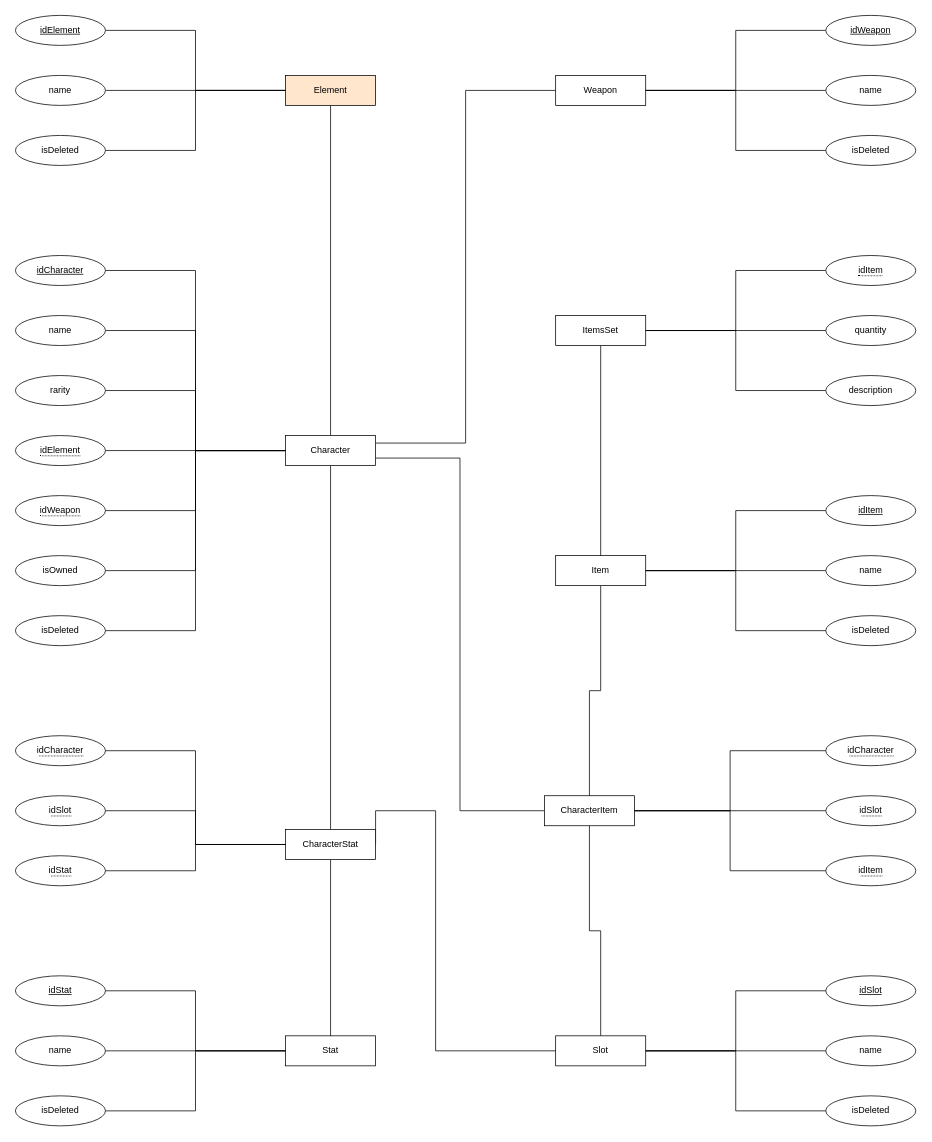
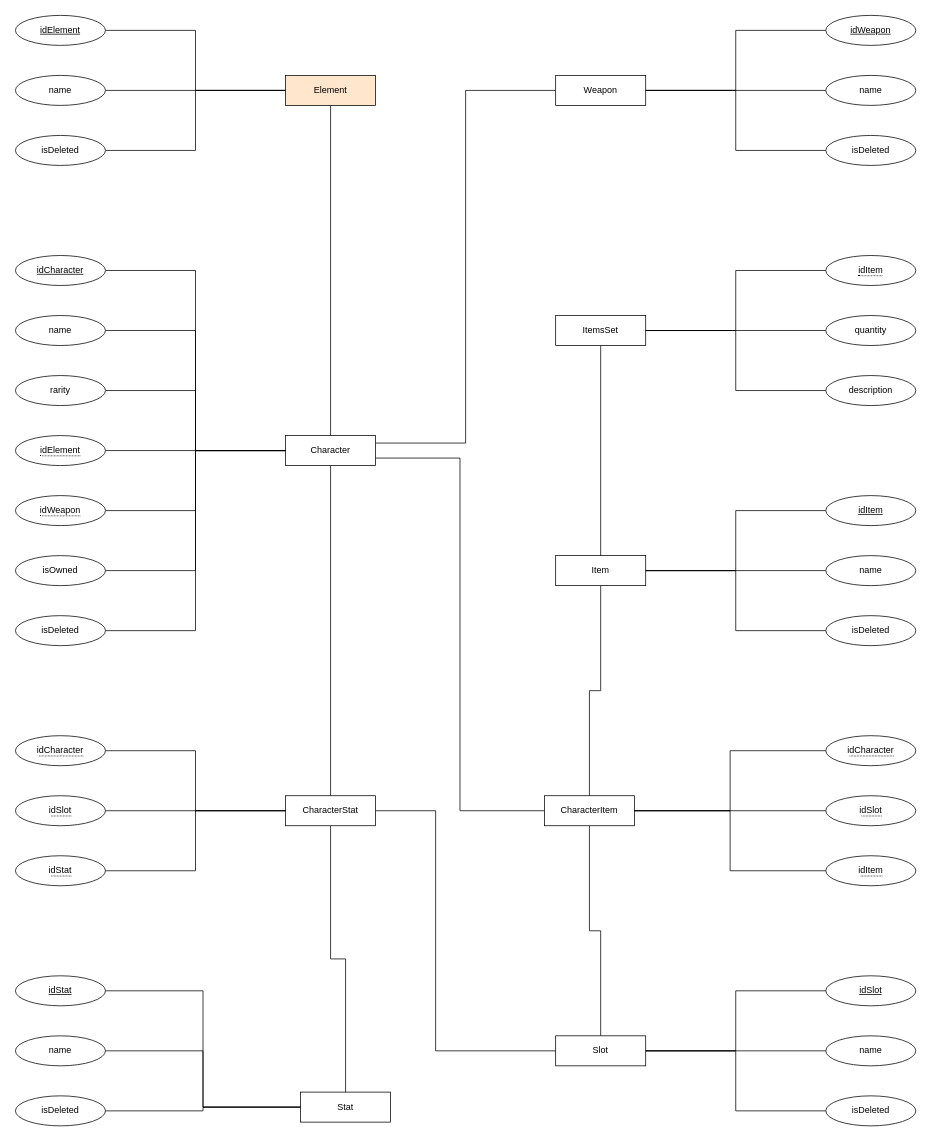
  <mxCell id="0" />
  <mxCell id="1" parent="0" />
  <mxCell id="2" style="edgeStyle=orthogonalEdgeStyle;rounded=0;orthogonalLoop=1;jettySize=auto;html=1;exitX=0.5;exitY=1;exitDx=0;exitDy=0;entryX=0.5;entryY=0;entryDx=0;entryDy=0;endArrow=none;endFill=0;" edge="1" parent="1" source="3" target="20"><mxGeometry relative="1" as="geometry" /></mxCell>
  <mxCell id="3" value="Element" style="rounded=0;whiteSpace=wrap;html=1;fillColor=#ffe6cc;" vertex="1" parent="1"><mxGeometry x="380" y="100" width="120" height="40" as="geometry" /></mxCell>
  <mxCell id="4" style="edgeStyle=orthogonalEdgeStyle;rounded=0;orthogonalLoop=1;jettySize=auto;html=1;exitX=0;exitY=0.5;exitDx=0;exitDy=0;entryX=1;entryY=0.25;entryDx=0;entryDy=0;endArrow=none;endFill=0;" edge="1" parent="1" source="5" target="20"><mxGeometry relative="1" as="geometry"><Array as="points"><mxPoint x="620" y="120" /><mxPoint x="620" y="590" /></Array></mxGeometry></mxCell>
  <mxCell id="5" value="Weapon" style="rounded=0;whiteSpace=wrap;html=1;" vertex="1" parent="1"><mxGeometry x="740" y="100" width="120" height="40" as="geometry" /></mxCell>
  <mxCell id="6" style="edgeStyle=orthogonalEdgeStyle;rounded=0;orthogonalLoop=1;jettySize=auto;html=1;exitX=1;exitY=0.5;exitDx=0;exitDy=0;entryX=0;entryY=0.5;entryDx=0;entryDy=0;endArrow=none;endFill=0;" edge="1" parent="1" source="7" target="3"><mxGeometry relative="1" as="geometry" /></mxCell>
  <mxCell id="7" value="idElement" style="ellipse;whiteSpace=wrap;html=1;align=center;fontStyle=4;" vertex="1" parent="1"><mxGeometry width="120" height="40" as="geometry" x="20" y="20" /></mxCell>
  <mxCell id="8" style="edgeStyle=orthogonalEdgeStyle;rounded=0;orthogonalLoop=1;jettySize=auto;html=1;exitX=1;exitY=0.5;exitDx=0;exitDy=0;entryX=0;entryY=0.5;entryDx=0;entryDy=0;endArrow=none;endFill=0;" edge="1" parent="1" source="9" target="3"><mxGeometry relative="1" as="geometry" /></mxCell>
  <mxCell id="9" value="name" style="ellipse;whiteSpace=wrap;html=1;align=center;" vertex="1" parent="1"><mxGeometry y="100" width="120" height="40" as="geometry" x="20" /></mxCell>
  <mxCell id="10" style="edgeStyle=orthogonalEdgeStyle;rounded=0;orthogonalLoop=1;jettySize=auto;html=1;exitX=1;exitY=0.5;exitDx=0;exitDy=0;entryX=0;entryY=0.5;entryDx=0;entryDy=0;endArrow=none;endFill=0;" edge="1" parent="1" source="11" target="3"><mxGeometry relative="1" as="geometry" /></mxCell>
  <mxCell id="11" value="isDeleted" style="ellipse;whiteSpace=wrap;html=1;align=center;" vertex="1" parent="1"><mxGeometry y="180" width="120" height="40" as="geometry" x="20" /></mxCell>
  <mxCell id="12" style="edgeStyle=orthogonalEdgeStyle;rounded=0;orthogonalLoop=1;jettySize=auto;html=1;exitX=0;exitY=0.5;exitDx=0;exitDy=0;entryX=1;entryY=0.5;entryDx=0;entryDy=0;endArrow=none;endFill=0;" edge="1" parent="1" source="13" target="5"><mxGeometry relative="1" as="geometry" /></mxCell>
  <mxCell id="13" value="idWeapon" style="ellipse;whiteSpace=wrap;html=1;align=center;fontStyle=4;" vertex="1" parent="1"><mxGeometry x="1100" width="120" height="40" as="geometry" y="20" /></mxCell>
  <mxCell id="14" style="edgeStyle=orthogonalEdgeStyle;rounded=0;orthogonalLoop=1;jettySize=auto;html=1;exitX=0;exitY=0.5;exitDx=0;exitDy=0;entryX=1;entryY=0.5;entryDx=0;entryDy=0;endArrow=none;endFill=0;" edge="1" parent="1" source="15" target="5"><mxGeometry relative="1" as="geometry" /></mxCell>
  <mxCell id="15" value="name" style="ellipse;whiteSpace=wrap;html=1;align=center;" vertex="1" parent="1"><mxGeometry x="1100" y="100" width="120" height="40" as="geometry" /></mxCell>
  <mxCell id="16" style="edgeStyle=orthogonalEdgeStyle;rounded=0;orthogonalLoop=1;jettySize=auto;html=1;exitX=0;exitY=0.5;exitDx=0;exitDy=0;entryX=1;entryY=0.5;entryDx=0;entryDy=0;endArrow=none;endFill=0;" edge="1" parent="1" source="17" target="5"><mxGeometry relative="1" as="geometry" /></mxCell>
  <mxCell id="17" value="isDeleted" style="ellipse;whiteSpace=wrap;html=1;align=center;" vertex="1" parent="1"><mxGeometry x="1100" y="180" width="120" height="40" as="geometry" /></mxCell>
  <mxCell id="18" style="edgeStyle=orthogonalEdgeStyle;rounded=0;orthogonalLoop=1;jettySize=auto;html=1;exitX=1;exitY=0.75;exitDx=0;exitDy=0;entryX=0;entryY=0.5;entryDx=0;entryDy=0;endArrow=none;endFill=0;" edge="1" parent="1" source="20" target="58"><mxGeometry relative="1" as="geometry" /></mxCell>
  <mxCell id="19" style="edgeStyle=orthogonalEdgeStyle;rounded=0;orthogonalLoop=1;jettySize=auto;html=1;exitX=0.5;exitY=1;exitDx=0;exitDy=0;entryX=0.5;entryY=0;entryDx=0;entryDy=0;endArrow=none;endFill=0;" edge="1" parent="1" source="20" target="52"><mxGeometry relative="1" as="geometry" /></mxCell>
  <mxCell id="20" value="Character" style="rounded=0;whiteSpace=wrap;html=1;" vertex="1" parent="1"><mxGeometry x="380" y="580" width="120" height="40" as="geometry" /></mxCell>
  <mxCell id="21" style="edgeStyle=orthogonalEdgeStyle;rounded=0;orthogonalLoop=1;jettySize=auto;html=1;exitX=1;exitY=0.5;exitDx=0;exitDy=0;entryX=0;entryY=0.5;entryDx=0;entryDy=0;endArrow=none;endFill=0;" edge="1" parent="1" source="22" target="20"><mxGeometry relative="1" as="geometry" /></mxCell>
  <mxCell id="22" value="idCharacter" style="ellipse;whiteSpace=wrap;html=1;align=center;fontStyle=4;" vertex="1" parent="1"><mxGeometry y="340" width="120" height="40" as="geometry" x="20" /></mxCell>
  <mxCell id="23" style="edgeStyle=orthogonalEdgeStyle;rounded=0;orthogonalLoop=1;jettySize=auto;html=1;exitX=1;exitY=0.5;exitDx=0;exitDy=0;entryX=0;entryY=0.5;entryDx=0;entryDy=0;endArrow=none;endFill=0;" edge="1" parent="1" source="24" target="20"><mxGeometry relative="1" as="geometry" /></mxCell>
  <mxCell id="24" value="name" style="ellipse;whiteSpace=wrap;html=1;align=center;" vertex="1" parent="1"><mxGeometry y="420" width="120" height="40" as="geometry" x="20" /></mxCell>
  <mxCell id="25" style="edgeStyle=orthogonalEdgeStyle;rounded=0;orthogonalLoop=1;jettySize=auto;html=1;exitX=1;exitY=0.5;exitDx=0;exitDy=0;entryX=0;entryY=0.5;entryDx=0;entryDy=0;endArrow=none;endFill=0;" edge="1" parent="1" source="26" target="20"><mxGeometry relative="1" as="geometry" /></mxCell>
  <mxCell id="26" value="rarity" style="ellipse;whiteSpace=wrap;html=1;align=center;" vertex="1" parent="1"><mxGeometry y="500" width="120" height="40" as="geometry" x="20" /></mxCell>
  <mxCell id="27" style="edgeStyle=orthogonalEdgeStyle;rounded=0;orthogonalLoop=1;jettySize=auto;html=1;exitX=1;exitY=0.5;exitDx=0;exitDy=0;entryX=0;entryY=0.5;entryDx=0;entryDy=0;endArrow=none;endFill=0;" edge="1" parent="1" source="28" target="20"><mxGeometry relative="1" as="geometry" /></mxCell>
  <mxCell id="28" value="&lt;span style=&quot;border-bottom: 1px dotted&quot;&gt;idElement&lt;br&gt;&lt;/span&gt;" style="ellipse;whiteSpace=wrap;html=1;align=center;" vertex="1" parent="1"><mxGeometry y="580" width="120" height="40" as="geometry" x="20" /></mxCell>
  <mxCell id="29" style="edgeStyle=orthogonalEdgeStyle;rounded=0;orthogonalLoop=1;jettySize=auto;html=1;exitX=1;exitY=0.5;exitDx=0;exitDy=0;entryX=0;entryY=0.5;entryDx=0;entryDy=0;endArrow=none;endFill=0;" edge="1" parent="1" source="30" target="20"><mxGeometry relative="1" as="geometry" /></mxCell>
  <mxCell id="30" value="&lt;span style=&quot;border-bottom: 1px dotted&quot;&gt;idWeapon&lt;br&gt;&lt;/span&gt;" style="ellipse;whiteSpace=wrap;html=1;align=center;" vertex="1" parent="1"><mxGeometry y="660" width="120" height="40" as="geometry" x="20" /></mxCell>
  <mxCell id="31" style="edgeStyle=orthogonalEdgeStyle;rounded=0;orthogonalLoop=1;jettySize=auto;html=1;exitX=1;exitY=0.5;exitDx=0;exitDy=0;entryX=0;entryY=0.5;entryDx=0;entryDy=0;endArrow=none;endFill=0;" edge="1" parent="1" source="32" target="20"><mxGeometry relative="1" as="geometry" /></mxCell>
  <mxCell id="32" value="isOwned" style="ellipse;whiteSpace=wrap;html=1;align=center;" vertex="1" parent="1"><mxGeometry y="740" width="120" height="40" as="geometry" x="20" /></mxCell>
  <mxCell id="33" style="edgeStyle=orthogonalEdgeStyle;rounded=0;orthogonalLoop=1;jettySize=auto;html=1;exitX=1;exitY=0.5;exitDx=0;exitDy=0;entryX=0;entryY=0.5;entryDx=0;entryDy=0;endArrow=none;endFill=0;" edge="1" parent="1" source="34" target="20"><mxGeometry relative="1" as="geometry" /></mxCell>
  <mxCell id="34" value="isDeleted" style="ellipse;whiteSpace=wrap;html=1;align=center;" vertex="1" parent="1"><mxGeometry y="820" width="120" height="40" as="geometry" x="20" /></mxCell>
- <mxCell id="35" value="Stat" style="rounded=0;whiteSpace=wrap;html=1;" vertex="1" parent="1"><mxGeometry x="380" y="1380" width="120" height="40" as="geometry" /></mxCell>
+ <mxCell id="35" value="Stat" style="rounded=0;whiteSpace=wrap;html=1;" vertex="1" parent="1"><mxGeometry x="400" y="1455" width="120" height="40" as="geometry" /></mxCell>
  <mxCell id="36" style="edgeStyle=orthogonalEdgeStyle;rounded=0;orthogonalLoop=1;jettySize=auto;html=1;exitX=1;exitY=0.5;exitDx=0;exitDy=0;entryX=0;entryY=0.5;entryDx=0;entryDy=0;endArrow=none;endFill=0;" edge="1" parent="1" source="37" target="35"><mxGeometry relative="1" as="geometry" /></mxCell>
  <mxCell id="37" value="idStat" style="ellipse;whiteSpace=wrap;html=1;align=center;fontStyle=4;" vertex="1" parent="1"><mxGeometry y="1300" width="120" height="40" as="geometry" x="20" /></mxCell>
  <mxCell id="38" style="edgeStyle=orthogonalEdgeStyle;rounded=0;orthogonalLoop=1;jettySize=auto;html=1;exitX=1;exitY=0.5;exitDx=0;exitDy=0;entryX=0;entryY=0.5;entryDx=0;entryDy=0;endArrow=none;endFill=0;" edge="1" parent="1" source="39" target="35"><mxGeometry relative="1" as="geometry" /></mxCell>
  <mxCell id="39" value="name" style="ellipse;whiteSpace=wrap;html=1;align=center;" vertex="1" parent="1"><mxGeometry y="1380" width="120" height="40" as="geometry" x="20" /></mxCell>
  <mxCell id="40" style="edgeStyle=orthogonalEdgeStyle;rounded=0;orthogonalLoop=1;jettySize=auto;html=1;exitX=1;exitY=0.5;exitDx=0;exitDy=0;entryX=0;entryY=0.5;entryDx=0;entryDy=0;endArrow=none;endFill=0;" edge="1" parent="1" source="41" target="35"><mxGeometry relative="1" as="geometry" /></mxCell>
  <mxCell id="41" value="isDeleted" style="ellipse;whiteSpace=wrap;html=1;align=center;" vertex="1" parent="1"><mxGeometry y="1460" width="120" height="40" as="geometry" x="20" /></mxCell>
  <mxCell id="42" style="edgeStyle=orthogonalEdgeStyle;rounded=0;orthogonalLoop=1;jettySize=auto;html=1;exitX=0.5;exitY=0;exitDx=0;exitDy=0;entryX=0.5;entryY=1;entryDx=0;entryDy=0;endArrow=none;endFill=0;" edge="1" parent="1" source="43" target="58"><mxGeometry relative="1" as="geometry" /></mxCell>
  <mxCell id="43" value="Slot" style="rounded=0;whiteSpace=wrap;html=1;" vertex="1" parent="1"><mxGeometry x="740" y="1380" width="120" height="40" as="geometry" /></mxCell>
  <mxCell id="44" style="edgeStyle=orthogonalEdgeStyle;rounded=0;orthogonalLoop=1;jettySize=auto;html=1;exitX=0;exitY=0.5;exitDx=0;exitDy=0;entryX=1;entryY=0.5;entryDx=0;entryDy=0;endArrow=none;endFill=0;" edge="1" parent="1" source="45" target="43"><mxGeometry relative="1" as="geometry" /></mxCell>
  <mxCell id="45" value="idSlot" style="ellipse;whiteSpace=wrap;html=1;align=center;fontStyle=4;" vertex="1" parent="1"><mxGeometry x="1100" y="1300" width="120" height="40" as="geometry" /></mxCell>
  <mxCell id="46" style="edgeStyle=orthogonalEdgeStyle;rounded=0;orthogonalLoop=1;jettySize=auto;html=1;exitX=0;exitY=0.5;exitDx=0;exitDy=0;entryX=1;entryY=0.5;entryDx=0;entryDy=0;endArrow=none;endFill=0;" edge="1" parent="1" source="47" target="43"><mxGeometry relative="1" as="geometry" /></mxCell>
  <mxCell id="47" value="name" style="ellipse;whiteSpace=wrap;html=1;align=center;" vertex="1" parent="1"><mxGeometry x="1100" y="1380" width="120" height="40" as="geometry" /></mxCell>
  <mxCell id="48" style="edgeStyle=orthogonalEdgeStyle;rounded=0;orthogonalLoop=1;jettySize=auto;html=1;exitX=0;exitY=0.5;exitDx=0;exitDy=0;entryX=1;entryY=0.5;entryDx=0;entryDy=0;endArrow=none;endFill=0;" edge="1" parent="1" source="49" target="43"><mxGeometry relative="1" as="geometry" /></mxCell>
  <mxCell id="49" value="isDeleted" style="ellipse;whiteSpace=wrap;html=1;align=center;" vertex="1" parent="1"><mxGeometry x="1100" y="1460" width="120" height="40" as="geometry" /></mxCell>
  <mxCell id="50" style="edgeStyle=orthogonalEdgeStyle;rounded=0;orthogonalLoop=1;jettySize=auto;html=1;exitX=1;exitY=0.5;exitDx=0;exitDy=0;entryX=0;entryY=0.5;entryDx=0;entryDy=0;endArrow=none;endFill=0;" edge="1" parent="1" source="52" target="43"><mxGeometry relative="1" as="geometry"><Array as="points"><mxPoint x="580" y="1080" /><mxPoint x="580" y="1400" /></Array></mxGeometry></mxCell>
  <mxCell id="51" style="edgeStyle=orthogonalEdgeStyle;rounded=0;orthogonalLoop=1;jettySize=auto;html=1;exitX=0.5;exitY=1;exitDx=0;exitDy=0;entryX=0.5;entryY=0;entryDx=0;entryDy=0;endArrow=none;endFill=0;" edge="1" parent="1" source="52" target="35"><mxGeometry relative="1" as="geometry" /></mxCell>
- <mxCell id="52" value="CharacterStat" style="rounded=0;whiteSpace=wrap;html=1;" vertex="1" parent="1"><mxGeometry x="380" y="1105" width="120" height="40" as="geometry" /></mxCell>
+ <mxCell id="52" value="CharacterStat" style="rounded=0;whiteSpace=wrap;html=1;" vertex="1" parent="1"><mxGeometry x="380" y="1060" width="120" height="40" as="geometry" /></mxCell>
  <mxCell id="53" style="edgeStyle=orthogonalEdgeStyle;rounded=0;orthogonalLoop=1;jettySize=auto;html=1;exitX=1;exitY=0.5;exitDx=0;exitDy=0;entryX=0;entryY=0.5;entryDx=0;entryDy=0;endArrow=none;endFill=0;" edge="1" parent="1" source="54" target="52"><mxGeometry relative="1" as="geometry" /></mxCell>
  <mxCell id="54" value="&lt;span style=&quot;border-bottom: 1px dotted&quot;&gt;idCharacter&lt;br&gt;&lt;/span&gt;" style="ellipse;whiteSpace=wrap;html=1;align=center;" vertex="1" parent="1"><mxGeometry y="980" width="120" height="40" as="geometry" x="20" /></mxCell>
  <mxCell id="55" style="edgeStyle=orthogonalEdgeStyle;rounded=0;orthogonalLoop=1;jettySize=auto;html=1;exitX=1;exitY=0.5;exitDx=0;exitDy=0;entryX=0;entryY=0.5;entryDx=0;entryDy=0;endArrow=none;endFill=0;" edge="1" parent="1" source="56" target="52"><mxGeometry relative="1" as="geometry" /></mxCell>
  <mxCell id="56" value="&lt;span style=&quot;border-bottom: 1px dotted&quot;&gt;idSlot&lt;br&gt;&lt;/span&gt;" style="ellipse;whiteSpace=wrap;html=1;align=center;" vertex="1" parent="1"><mxGeometry y="1060" width="120" height="40" as="geometry" x="20" /></mxCell>
  <mxCell id="57" style="edgeStyle=orthogonalEdgeStyle;rounded=0;orthogonalLoop=1;jettySize=auto;html=1;exitX=1;exitY=0.5;exitDx=0;exitDy=0;entryX=0;entryY=0.5;entryDx=0;entryDy=0;endArrow=none;endFill=0;" edge="1" parent="1" source="75" target="52"><mxGeometry relative="1" as="geometry"><mxPoint x="260" y="1160" as="sourcePoint" /></mxGeometry></mxCell>
  <mxCell id="58" value="CharacterItem" style="rounded=0;whiteSpace=wrap;html=1;" vertex="1" parent="1"><mxGeometry x="725" y="1060" width="120" height="40" as="geometry" /></mxCell>
  <mxCell id="59" style="edgeStyle=orthogonalEdgeStyle;rounded=0;orthogonalLoop=1;jettySize=auto;html=1;exitX=0;exitY=0.5;exitDx=0;exitDy=0;entryX=1;entryY=0.5;entryDx=0;entryDy=0;endArrow=none;endFill=0;" edge="1" parent="1" source="60" target="58"><mxGeometry relative="1" as="geometry" /></mxCell>
  <mxCell id="60" value="&lt;span style=&quot;border-bottom: 1px dotted&quot;&gt;idCharacter&lt;br&gt;&lt;/span&gt;" style="ellipse;whiteSpace=wrap;html=1;align=center;" vertex="1" parent="1"><mxGeometry x="1100" y="980" width="120" height="40" as="geometry" /></mxCell>
  <mxCell id="61" style="edgeStyle=orthogonalEdgeStyle;rounded=0;orthogonalLoop=1;jettySize=auto;html=1;exitX=0;exitY=0.5;exitDx=0;exitDy=0;entryX=1;entryY=0.5;entryDx=0;entryDy=0;endArrow=none;endFill=0;" edge="1" parent="1" source="62" target="58"><mxGeometry relative="1" as="geometry" /></mxCell>
  <mxCell id="62" value="&lt;span style=&quot;border-bottom: 1px dotted&quot;&gt;idSlot&lt;br&gt;&lt;/span&gt;" style="ellipse;whiteSpace=wrap;html=1;align=center;" vertex="1" parent="1"><mxGeometry x="1100" y="1060" width="120" height="40" as="geometry" /></mxCell>
  <mxCell id="63" style="edgeStyle=orthogonalEdgeStyle;rounded=0;orthogonalLoop=1;jettySize=auto;html=1;exitX=0;exitY=0.5;exitDx=0;exitDy=0;entryX=1;entryY=0.5;entryDx=0;entryDy=0;endArrow=none;endFill=0;" edge="1" parent="1" source="64" target="58"><mxGeometry relative="1" as="geometry" /></mxCell>
  <mxCell id="64" value="&lt;span style=&quot;border-bottom: 1px dotted&quot;&gt;idItem&lt;br&gt;&lt;/span&gt;" style="ellipse;whiteSpace=wrap;html=1;align=center;" vertex="1" parent="1"><mxGeometry x="1100" y="1140" width="120" height="40" as="geometry" /></mxCell>
  <mxCell id="65" style="edgeStyle=orthogonalEdgeStyle;rounded=0;orthogonalLoop=1;jettySize=auto;html=1;exitX=0.5;exitY=1;exitDx=0;exitDy=0;entryX=0.5;entryY=0;entryDx=0;entryDy=0;endArrow=none;endFill=0;" edge="1" parent="1" source="66" target="58"><mxGeometry relative="1" as="geometry" /></mxCell>
  <mxCell id="66" value="Item" style="rounded=0;whiteSpace=wrap;html=1;" vertex="1" parent="1"><mxGeometry x="740" y="740" width="120" height="40" as="geometry" /></mxCell>
  <mxCell id="67" style="edgeStyle=orthogonalEdgeStyle;rounded=0;orthogonalLoop=1;jettySize=auto;html=1;exitX=0;exitY=0.5;exitDx=0;exitDy=0;entryX=1;entryY=0.5;entryDx=0;entryDy=0;endArrow=none;endFill=0;" edge="1" parent="1" source="68" target="66"><mxGeometry relative="1" as="geometry" /></mxCell>
  <mxCell id="68" value="idItem" style="ellipse;whiteSpace=wrap;html=1;align=center;fontStyle=4;" vertex="1" parent="1"><mxGeometry x="1100" y="660" width="120" height="40" as="geometry" /></mxCell>
  <mxCell id="69" style="edgeStyle=orthogonalEdgeStyle;rounded=0;orthogonalLoop=1;jettySize=auto;html=1;exitX=0;exitY=0.5;exitDx=0;exitDy=0;entryX=1;entryY=0.5;entryDx=0;entryDy=0;endArrow=none;endFill=0;" edge="1" parent="1" source="70" target="66"><mxGeometry relative="1" as="geometry" /></mxCell>
  <mxCell id="70" value="name" style="ellipse;whiteSpace=wrap;html=1;align=center;" vertex="1" parent="1"><mxGeometry x="1100" y="740" width="120" height="40" as="geometry" /></mxCell>
  <mxCell id="71" style="edgeStyle=orthogonalEdgeStyle;rounded=0;orthogonalLoop=1;jettySize=auto;html=1;exitX=0;exitY=0.5;exitDx=0;exitDy=0;entryX=1;entryY=0.5;entryDx=0;entryDy=0;endArrow=none;endFill=0;" edge="1" parent="1" source="72" target="66"><mxGeometry relative="1" as="geometry" /></mxCell>
  <mxCell id="72" value="isDeleted" style="ellipse;whiteSpace=wrap;html=1;align=center;" vertex="1" parent="1"><mxGeometry x="1100" y="820" width="120" height="40" as="geometry" /></mxCell>
  <mxCell id="73" style="edgeStyle=orthogonalEdgeStyle;rounded=0;orthogonalLoop=1;jettySize=auto;html=1;exitX=0.5;exitY=1;exitDx=0;exitDy=0;entryX=0.5;entryY=0;entryDx=0;entryDy=0;endArrow=none;endFill=0;" edge="1" parent="1" source="74" target="66"><mxGeometry relative="1" as="geometry" /></mxCell>
  <mxCell id="74" value="ItemsSet" style="rounded=0;whiteSpace=wrap;html=1;" vertex="1" parent="1"><mxGeometry x="740" y="420" width="120" height="40" as="geometry" /></mxCell>
  <mxCell id="75" value="&lt;span style=&quot;border-bottom: 1px dotted&quot;&gt;idStat&lt;br&gt;&lt;/span&gt;" style="ellipse;whiteSpace=wrap;html=1;align=center;" vertex="1" parent="1"><mxGeometry y="1140" width="120" height="40" as="geometry" x="20" /></mxCell>
  <mxCell id="76" style="edgeStyle=orthogonalEdgeStyle;rounded=0;orthogonalLoop=1;jettySize=auto;html=1;exitX=0;exitY=0.5;exitDx=0;exitDy=0;entryX=1;entryY=0.5;entryDx=0;entryDy=0;endArrow=none;endFill=0;" edge="1" parent="1" source="77" target="74"><mxGeometry relative="1" as="geometry" /></mxCell>
  <mxCell id="77" value="&lt;span style=&quot;border-bottom: 1px dotted&quot;&gt;idItem&lt;br&gt;&lt;/span&gt;" style="ellipse;whiteSpace=wrap;html=1;align=center;" vertex="1" parent="1"><mxGeometry x="1100" y="340" width="120" height="40" as="geometry" /></mxCell>
  <mxCell id="78" style="edgeStyle=orthogonalEdgeStyle;rounded=0;orthogonalLoop=1;jettySize=auto;html=1;exitX=0;exitY=0.5;exitDx=0;exitDy=0;entryX=1;entryY=0.5;entryDx=0;entryDy=0;endArrow=none;endFill=0;" edge="1" parent="1" source="79" target="74"><mxGeometry relative="1" as="geometry" /></mxCell>
  <mxCell id="79" value="quantity" style="ellipse;whiteSpace=wrap;html=1;align=center;" vertex="1" parent="1"><mxGeometry x="1100" y="420" width="120" height="40" as="geometry" /></mxCell>
  <mxCell id="80" style="edgeStyle=orthogonalEdgeStyle;rounded=0;orthogonalLoop=1;jettySize=auto;html=1;exitX=0;exitY=0.5;exitDx=0;exitDy=0;entryX=1;entryY=0.5;entryDx=0;entryDy=0;endArrow=none;endFill=0;" edge="1" parent="1" source="81" target="74"><mxGeometry relative="1" as="geometry" /></mxCell>
  <mxCell id="81" value="description" style="ellipse;whiteSpace=wrap;html=1;align=center;" vertex="1" parent="1"><mxGeometry x="1100" y="500" width="120" height="40" as="geometry" /></mxCell>
